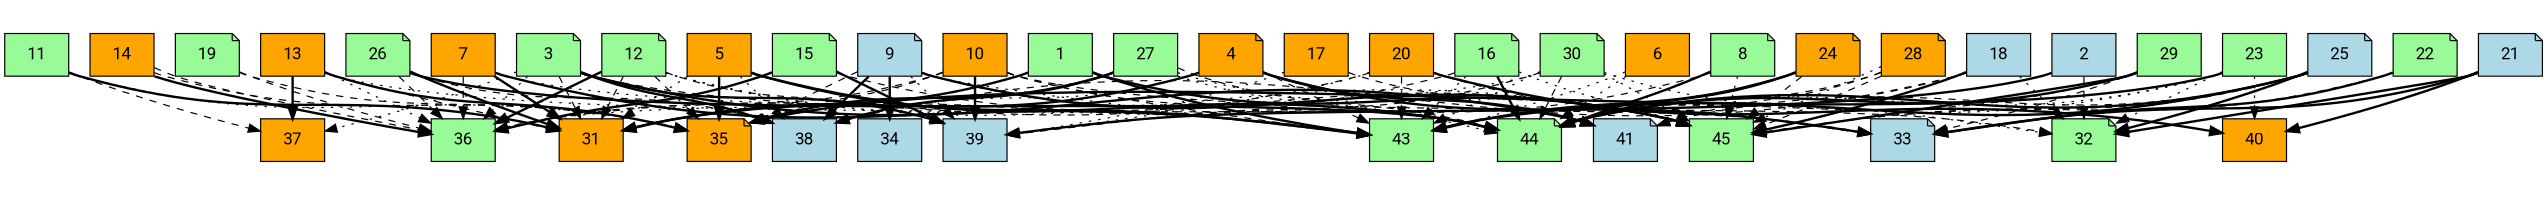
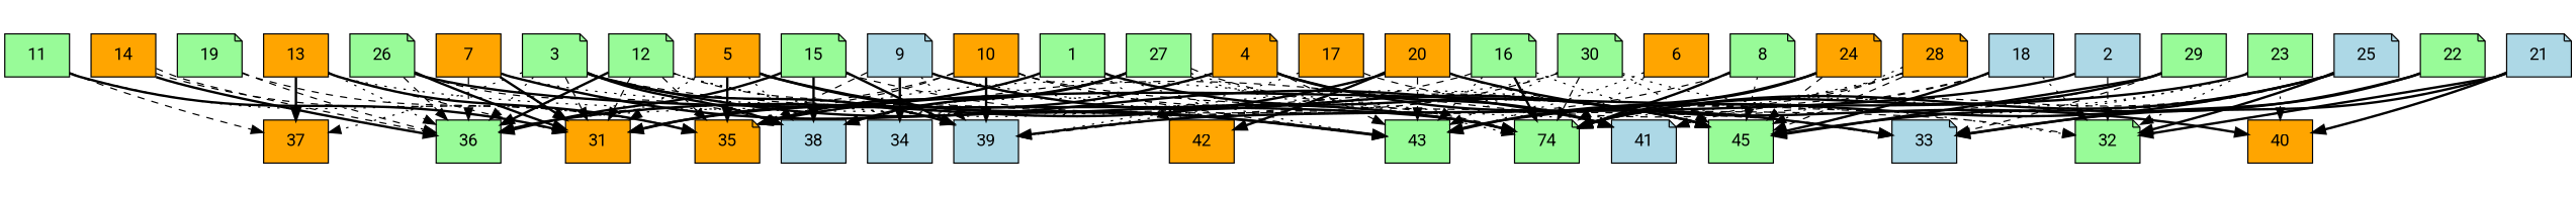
  digraph {
    fontname=Roboto
    node [alpha=0.07 fillcolor=palegreen fontname=Roboto shape=box style=filled]
    edge [fontname=Roboto style=bold]
    1 [expect_size=25737216]
    31 [alpha=0.08 expect_size=17470464 fillcolor=orange]
+   42 [alpha=0.17 expect_size=7703552 fillcolor=orange]
    43 [alpha=0.00 expect_size=41036800]
    45 [expect_size=22805504]
    2 [alpha=0.10 expect_size=16467968 fillcolor=lightblue]
    32 [alpha=0.14 expect_size=47554560 shape=note]
    39 [expect_size=51695616 fillcolor=lightblue]
    3 [alpha=0.02 expect_size=25330688 shape=note]
    33 [alpha=0.01 expect_size=21002240 fillcolor=lightblue shape=note]
    36 [alpha=0.03 expect_size=24033280]
    37 [alpha=0.11 expect_size=23041024 fillcolor=orange]
    38 [alpha=0.14 expect_size=26566656 fillcolor=lightblue]
    41 [alpha=0.20 expect_size=36698112 fillcolor=lightblue shape=note]
    4 [alpha=0.03 expect_size=11341824 fillcolor=orange shape=note]
    5 [alpha=0.14 expect_size=5801984 fillcolor=orange]
    35 [expect_size=5912576 fillcolor=orange shape=note]
-   44 [alpha=0.14 expect_size=43873280 shape=note]
+   44 [alpha=0.14 expect_size=43873280 shape=note label=74]
    6 [alpha=0.12 expect_size=16018432 fillcolor=orange]
    7 [alpha=0.03 expect_size=28873728 fillcolor=orange]
    8 [alpha=0.14 expect_size=22328320 shape=note]
    9 [expect_size=8780800 fillcolor=lightblue shape=note]
    34 [alpha=0.11 expect_size=52275200 fillcolor=lightblue]
    10 [alpha=0.20 expect_size=6115328 fillcolor=orange]
    11 [alpha=0.17 expect_size=15502336]
    12 [alpha=0.12 expect_size=31295488 shape=note]
    13 [expect_size=6790144 fillcolor=orange]
    14 [expect_size=11833344 fillcolor=orange]
    15 [alpha=0.05 expect_size=19270656 shape=note]
    16 [alpha=0.06 expect_size=5960704 shape=note]
    17 [alpha=0.10 expect_size=33333248 fillcolor=orange]
    18 [alpha=0.06 expect_size=41415680 fillcolor=lightblue]
    19 [alpha=0.19 expect_size=26395648 shape=note]
    20 [alpha=0.02 expect_size=43295744 fillcolor=orange]
    40 [alpha=0.15 expect_size=7596032 fillcolor=orange]
    21 [alpha=0.13 expect_size=43253760 fillcolor=lightblue shape=note]
    22 [alpha=0.09 expect_size=36354048 shape=note]
    23 [alpha=0.13 expect_size=16887808]
    24 [alpha=0.00 expect_size=32588800 fillcolor=orange shape=note]
    25 [alpha=0.08 expect_size=48522240 fillcolor=lightblue shape=note]
    26 [alpha=0.20 expect_size=12767232 shape=note]
    27 [alpha=0.01 expect_size=26733568]
    28 [alpha=0.11 expect_size=50064384 fillcolor=orange shape=note]
    29 [alpha=0.01 expect_size=16338944]
    30 [alpha=0.12 expect_size=13896704 shape=note]
    1 -> 31
-   1 -> 43
+   1 -> 42 [style=dotted]
+   1 -> 43 [style=dotted]
    1 -> 45
    2 -> 32 [style=dashed]
    2 -> 39
    3 -> 31 [style=dashed]
    3 -> 39
    3 -> 33 [style=dashed]
    3 -> 36 [style=dotted]
    3 -> 37 [style=dotted]
    3 -> 38
    3 -> 41
    4 -> 31
    4 -> 43 [style=dashed]
    4 -> 33
    4 -> 38 [style=dotted]
    4 -> 41
    5 -> 31 [style=dotted]
    5 -> 43
    5 -> 38 [style=dotted]
    5 -> 35
    5 -> 44
    6 -> 43 [style=dotted]
    6 -> 44 [style=dotted]
    7 -> 31
    7 -> 43
    7 -> 36 [style=dashed]
    7 -> 44 [style=dotted]
    8 -> 45 [style=dotted]
    8 -> 39 [style=dashed]
    8 -> 44
    9 -> 43 [style=dotted]
    9 -> 45
    9 -> 39 [style=dotted]
-   9 -> 38
+   15 -> 38
    9 -> 35 [style=dashed]
    9 -> 44 [style=dashed]
    9 -> 34
    10 -> 43 [style=dashed]
    10 -> 32 [style=dashed]
    10 -> 39
    10 -> 36 [style=dashed]
    10 -> 35 [style=dashed]
    10 -> 44 [style=dashed]
    11 -> 31
    11 -> 37 [style=dashed]
    11 -> 35 [style=dotted]
    12 -> 31 [style=dashed]
    12 -> 43 [style=dotted]
    12 -> 45 [style=dotted]
    12 -> 39 [style=dashed]
    12 -> 36
    12 -> 35 [style=dashed]
    13 -> 31 [style=dashed]
    13 -> 43 [style=dotted]
    13 -> 36 [style=dotted]
    13 -> 37
    13 -> 35
    14 -> 36
    14 -> 36 [style=dashed]
    14 -> 35 [style=dashed]
    15 -> 45 [style=dashed]
    15 -> 39
    15 -> 36
    16 -> 31 [style=dashed]
    16 -> 43 [style=dotted]
    16 -> 45 [style=dotted]
    16 -> 44
    17 -> 45 [style=dashed]
    17 -> 39 [style=dotted]
    18 -> 43 [style=dashed]
    18 -> 45
    18 -> 32 [style=dotted]
    18 -> 38 [style=dashed]
    19 -> 36 [style=dashed]
    19 -> 35 [style=dashed]
+   20 -> 42
    20 -> 43 [style=dashed]
    20 -> 39 [style=dotted]
    20 -> 33 [style=dashed]
-   20 -> 36 [style=dashed]
+   20 -> 36
    20 -> 40
    21 -> 32
    21 -> 33
    21 -> 40
-   22 -> 45 [style=dashed]
+   22 -> 45
    22 -> 33
    23 -> 43 [style=dotted]
    23 -> 32 [style=dotted]
    23 -> 35
    23 -> 44 [style=dotted]
    23 -> 40 [style=dotted]
    24 -> 43
    24 -> 45 [style=dashed]
    24 -> 44
    25 -> 43
    25 -> 45 [style=dashed]
    25 -> 32
    25 -> 41 [style=dashed]
    25 -> 44
    26 -> 31
    26 -> 36 [style=dashed]
    26 -> 38 [style=dashed]
    26 -> 44
    27 -> 45 [style=dotted]
    27 -> 38
    27 -> 35
    27 -> 44 [style=dotted]
    27 -> 44 [style=dashed]
    28 -> 45 [style=dotted]
    28 -> 45 [style=dashed]
    28 -> 41 [style=dashed]
+   28 -> 35 [style=dotted]
    28 -> 44 [style=dashed]
    29 -> 43 [style=dashed]
    29 -> 45
    29 -> 33 [style=dashed]
    29 -> 44
    30 -> 43 [style=dotted]
    30 -> 45 [style=dotted]
    30 -> 32 [style=dotted]
    30 -> 39 [style=dashed]
    30 -> 36 [style=dotted]
    30 -> 44 [style=dashed]
  }
